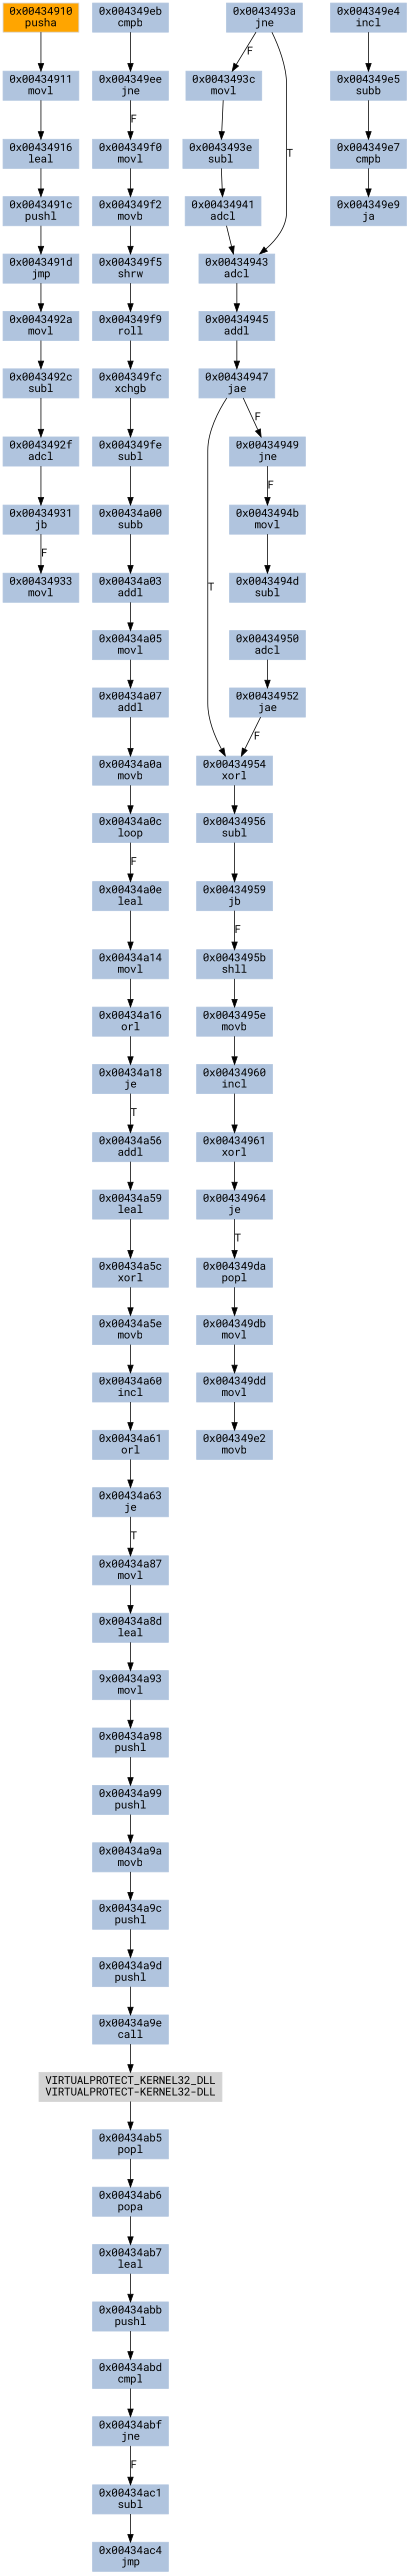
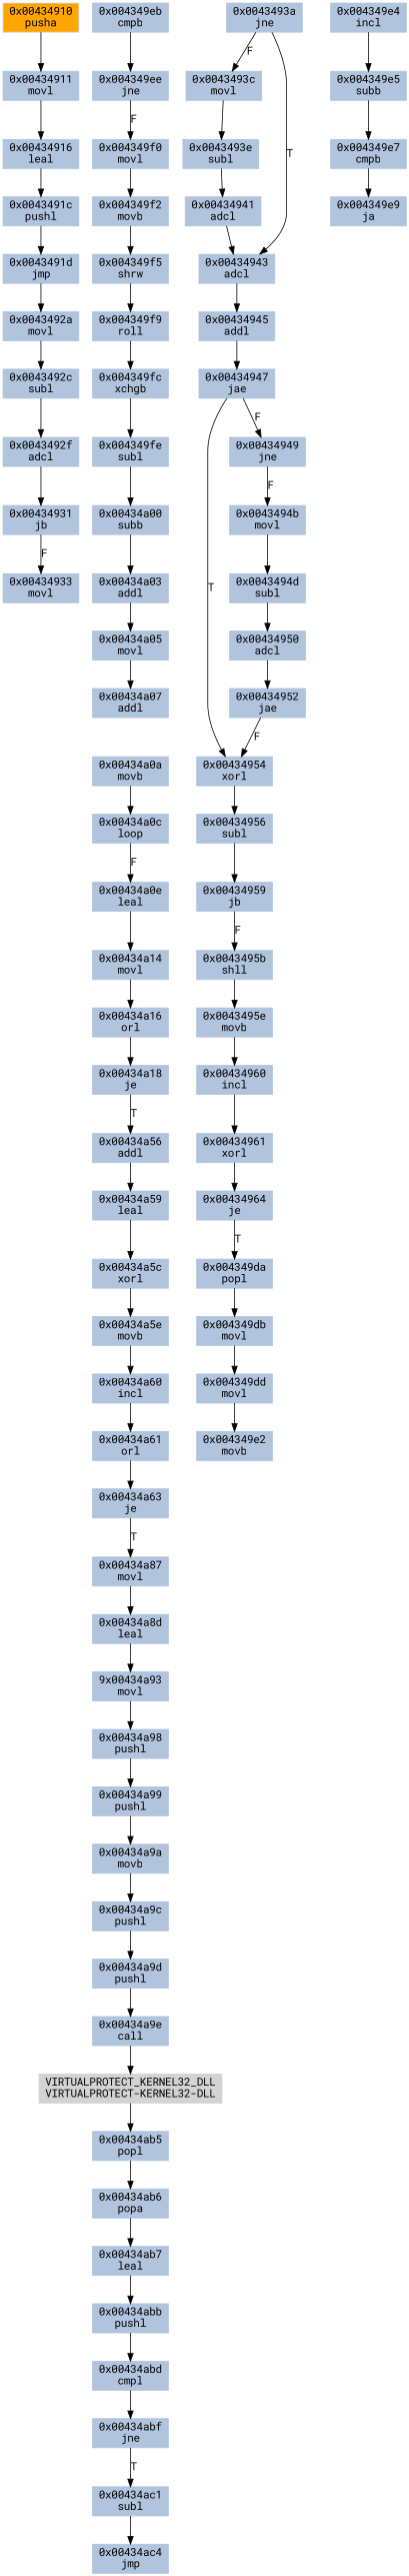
  strict digraph {
    fontname="Roboto Mono"
    node [color=lightsteelblue fillcolor=lightsteelblue fontname="Roboto Mono" shape=rectangle style=filled]
    edge [color="#000000" fontname="Roboto Mono"]
    n1 [label="0x00434916\nleal"]
    n2 [label="0x0043491c\npushl"]
    n3 [label="0x0043491d\njmp"]
    n4 [label="0x0043492a\nmovl"]
    n5 [label="0x00434a0e\nleal"]
    n6 [label="0x00434a14\nmovl"]
    n7 [label="0x00434a16\norl"]
    n8 [label="0x00434a18\nje"]
    n9 [label="0x00434a00\nsubb"]
    n10 [label="0x00434a03\naddl"]
    n11 [label="0x00434a05\nmovl"]
    n12 [label="0x00434a07\naddl"]
    n13 [label="0x004349db\nmovl"]
    n14 [label="0x004349dd\nmovl"]
    n15 [label="0x004349e2\nmovb"]
    n16 [label="0x00434961\nxorl"]
    n17 [label="0x00434964\nje"]
    n18 [label="0x004349da\npopl"]
    n19 [label="0x0043494d\nsubl"]
    n20 [label="0x00434950\nadcl"]
    n21 [label="0x00434952\njae"]
    n22 [label="0x00434954\nxorl"]
    n23 [label="0x00434a9c\npushl"]
    n24 [label="0x00434a9d\npushl"]
    n25 [label="0x00434a9e\ncall"]
    n26 [color=lightgrey fillcolor=lightgrey label="VIRTUALPROTECT_KERNEL32_DLL\nVIRTUALPROTECT-KERNEL32-DLL"]
    n27 [label="0x00434949\njne"]
    n28 [label="0x0043494b\nmovl"]
    n29 [label="0x00434956\nsubl"]
    n30 [label="0x00434959\njb"]
    n31 [label="0x004349fe\nsubl"]
    n32 [label="0x00434a0c\nloop"]
    n33 [label="0x00434a0a\nmovb"]
    n34 [label="0x00434ab5\npopl"]
    n35 [label="0x00434abb\npushl"]
    n36 [label="0x00434abd\ncmpl"]
    n37 [label="0x00434abf\njne"]
    n38 [label="0x00434ac1\nsubl"]
    n39 [label="0x00434a98\npushl"]
    n40 [label="0x00434a99\npushl"]
    n41 [label="0x00434a9a\nmovb"]
    n42 [label="0x004349e5\nsubb"]
    n43 [label="0x004349e7\ncmpb"]
    n44 [label="0x004349e9\nja"]
    n45 [label="0x00434a56\naddl"]
    n46 [label="0x00434a59\nleal"]
    n47 [label="0x0043492f\nadcl"]
    n48 [label="0x00434931\njb"]
    n49 [label="0x00434933\nmovl"]
    n50 [label="0x0043493c\nmovl"]
    n51 [label="0x0043493e\nsubl"]
    n52 [label="0x00434941\nadcl"]
    n53 [label="0x00434943\nadcl"]
    n54 [label="0x004349eb\ncmpb"]
    n55 [label="0x004349ee\njne"]
    n56 [label="0x004349f0\nmovl"]
    n57 [label="0x0043495b\nshll"]
    n58 [label="0x0043495e\nmovb"]
    n59 [label="0x00434960\nincl"]
    n60 [label="0x00434947\njae"]
    n61 [label="0x00434a5c\nxorl"]
    n62 [label="0x00434a5e\nmovb"]
    n63 [label="0x00434a60\nincl"]
    n64 [label="0x00434a61\norl"]
    n65 [label="0x00434ab6\npopa"]
    n66 [label="0x00434ab7\nleal"]
    n67 [label="0x0043492c\nsubl"]
    n68 [label="0x004349f2\nmovb"]
    n69 [label="0x00434945\naddl"]
    n70 [label="0x004349f5\nshrw"]
    n71 [label="0x004349f9\nroll"]
    n72 [label="0x00434911\nmovl"]
    n73 [label="9x00434a93\nmovl"]
    n74 [label="0x00434a8d\nleal"]
    n75 [label="0x004349e4\nincl"]
    n76 [label="0x00434ac4\njmp"]
    n77 [label="0x004349fc\nxchgb"]
    n78 [label="0x0043493a\njne"]
    n79 [label="0x00434a87\nmovl"]
    n80 [label="0x00434a63\nje"]
    n81 [color=lightgrey fillcolor=orange label="0x00434910\npusha"]
    n1 -> n2
    n2 -> n3
    n3 -> n4
    n4 -> n67
    n5 -> n6
    n6 -> n7
    n7 -> n8
    n8 -> n45 [label=T]
    n9 -> n10
    n10 -> n11
    n11 -> n12
-   n12 -> n33
    n13 -> n14
    n14 -> n15
    n16 -> n17
    n17 -> n18 [label=T]
    n18 -> n13
+   n19 -> n20
    n20 -> n21
    n21 -> n22 [label=F]
    n22 -> n29
    n23 -> n24
    n24 -> n25
    n25 -> n26
    n26 -> n34
    n27 -> n28 [label=F]
    n28 -> n19
    n29 -> n30
    n30 -> n57 [label=F]
    n31 -> n9
    n32 -> n5 [label=F]
    n33 -> n32
    n34 -> n65
    n35 -> n36
    n36 -> n37
-   n37 -> n38 [label=F]
+   n37 -> n38 [label=T]
    n38 -> n76
    n39 -> n40
    n40 -> n41
    n41 -> n23
    n42 -> n43
    n43 -> n44
    n45 -> n46
    n46 -> n61
    n47 -> n48
    n48 -> n49 [label=F]
    n50 -> n51
    n51 -> n52
    n52 -> n53
    n53 -> n69
    n54 -> n55
    n55 -> n56 [label=F]
    n56 -> n68
    n57 -> n58
    n58 -> n59
    n59 -> n16
    n60 -> n22 [label=T]
    n60 -> n27 [label=F]
    n61 -> n62
    n62 -> n63
    n63 -> n64
    n64 -> n80
    n65 -> n66
    n66 -> n35
    n67 -> n47
    n68 -> n70
    n69 -> n60
    n70 -> n71
    n71 -> n77
    n72 -> n1
    n73 -> n39
    n74 -> n73
    n75 -> n42
    n77 -> n31
    n78 -> n50 [label=F]
    n78 -> n53 [label=T]
    n79 -> n74
    n80 -> n79 [label=T]
    n81 -> n72
  }
